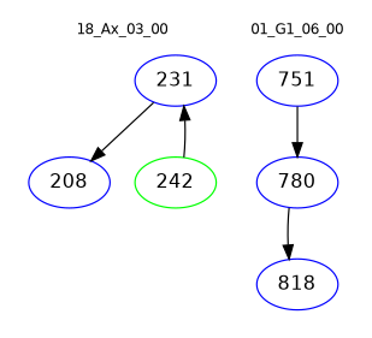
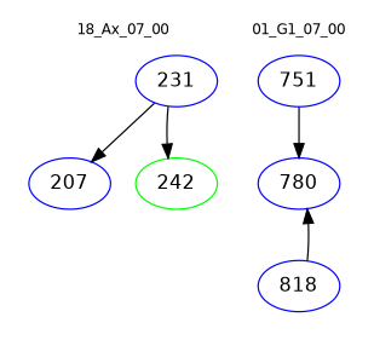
  digraph {
    fontname="DejaVu Sans"
    node [color=blue fontname="DejaVu Sans"]
    edge [color=black fontname="DejaVu Sans"]
    n1 [label=231]
-   n2 [label=208]
+   n2 [label=207]
    n3 [color=green label=242]
    n4 [label=780]
    n5 [label=751]
    n6 [label=818]
    subgraph cluster_1 {
      color=white
      fontsize=10
-     label="18_Ax_03_00"
+     label="18_Ax_07_00"
      n1
      n2
      n3
    }
    subgraph cluster_2 {
      color=white
      fontsize=10
-     label="01_G1_06_00"
+     label="01_G1_07_00"
      n4
      n5
      n6
    }
    n1 -> n2
-   n3 -> n1
-   n4 -> n6
+   n1 -> n3
+   n6 -> n4
    n5 -> n4
  }
